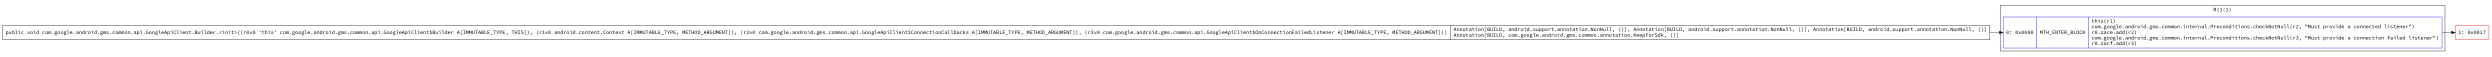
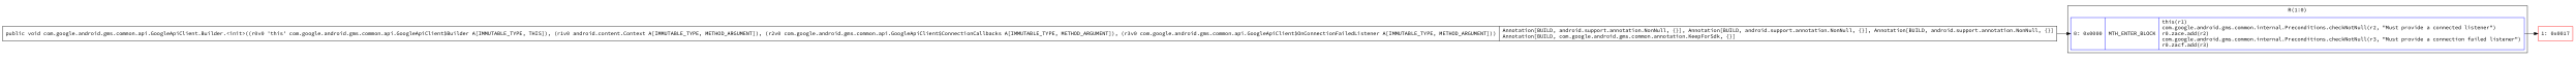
  digraph {
    rankdir=LR
    fontname="Source Code Pro"
    node [shape=record fontname="Source Code Pro"]
    edge [fontname="Source Code Pro"]
    n1 [color=blue label="{0\:\ 0x0000|MTH_ENTER_BLOCK\l|this(r1)\lcom.google.android.gms.common.internal.Preconditions.checkNotNull(r2, \"Must provide a connected listener\")\lr0.zace.add(r2)\lcom.google.android.gms.common.internal.Preconditions.checkNotNull(r3, \"Must provide a connection failed listener\")\lr0.zacf.add(r3)\l}"]
    n2 [color=red label="{1\:\ 0x0017}"]
    n3 [label="{public void com.google.android.gms.common.api.GoogleApiClient.Builder.\<init\>((r0v0 'this' com.google.android.gms.common.api.GoogleApiClient$Builder A[IMMUTABLE_TYPE, THIS]), (r1v0 android.content.Context A[IMMUTABLE_TYPE, METHOD_ARGUMENT]), (r2v0 com.google.android.gms.common.api.GoogleApiClient$ConnectionCallbacks A[IMMUTABLE_TYPE, METHOD_ARGUMENT]), (r3v0 com.google.android.gms.common.api.GoogleApiClient$OnConnectionFailedListener A[IMMUTABLE_TYPE, METHOD_ARGUMENT]))  | Annotation[BUILD, android.support.annotation.NonNull, \{\}], Annotation[BUILD, android.support.annotation.NonNull, \{\}], Annotation[BUILD, android.support.annotation.NonNull, \{\}]\lAnnotation[BUILD, com.google.android.gms.common.annotation.KeepForSdk, \{\}]\l}"]
    subgraph cluster_1 {
-     label="R(1:1)"
+     label="R(1:0)"
      n1
    }
    n1 -> n2
    n3 -> n1
  }
